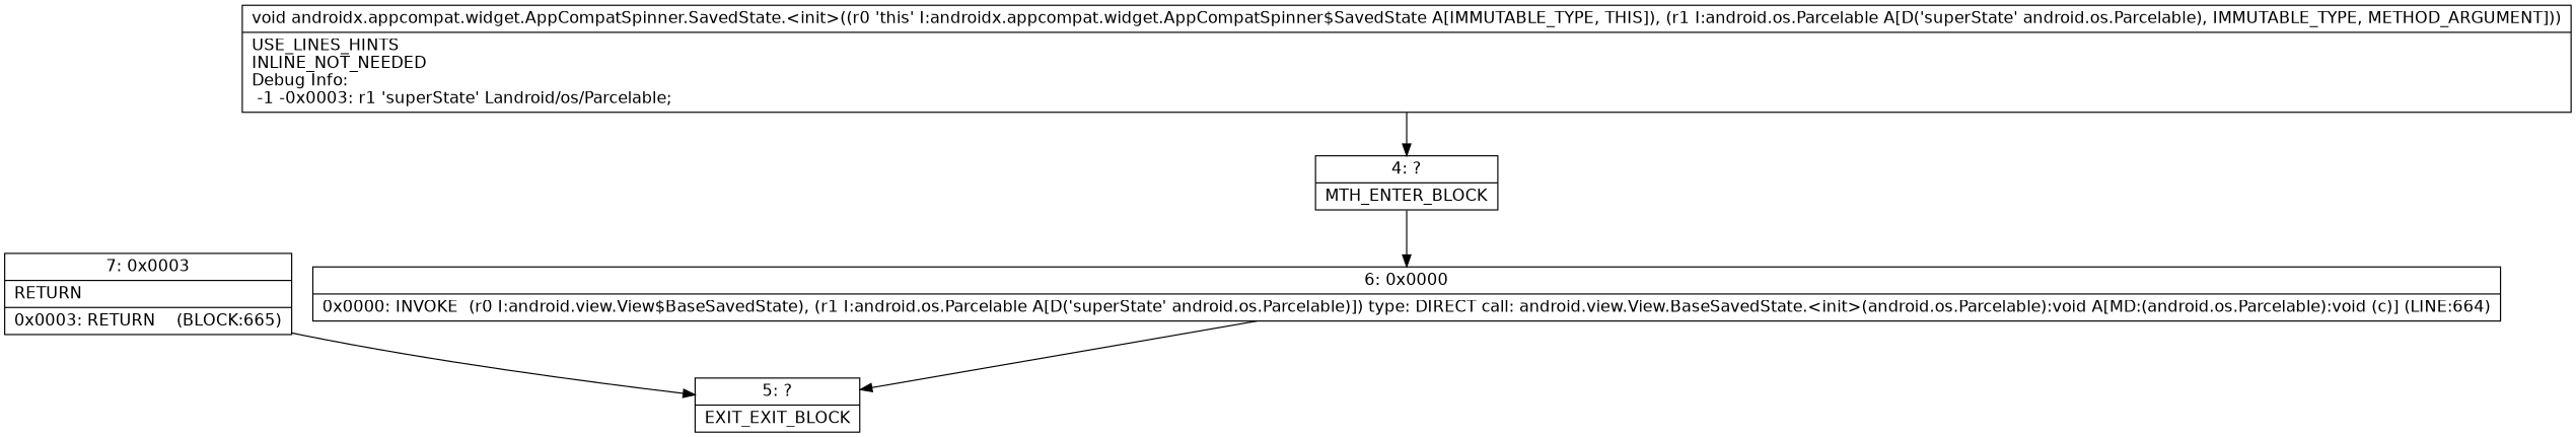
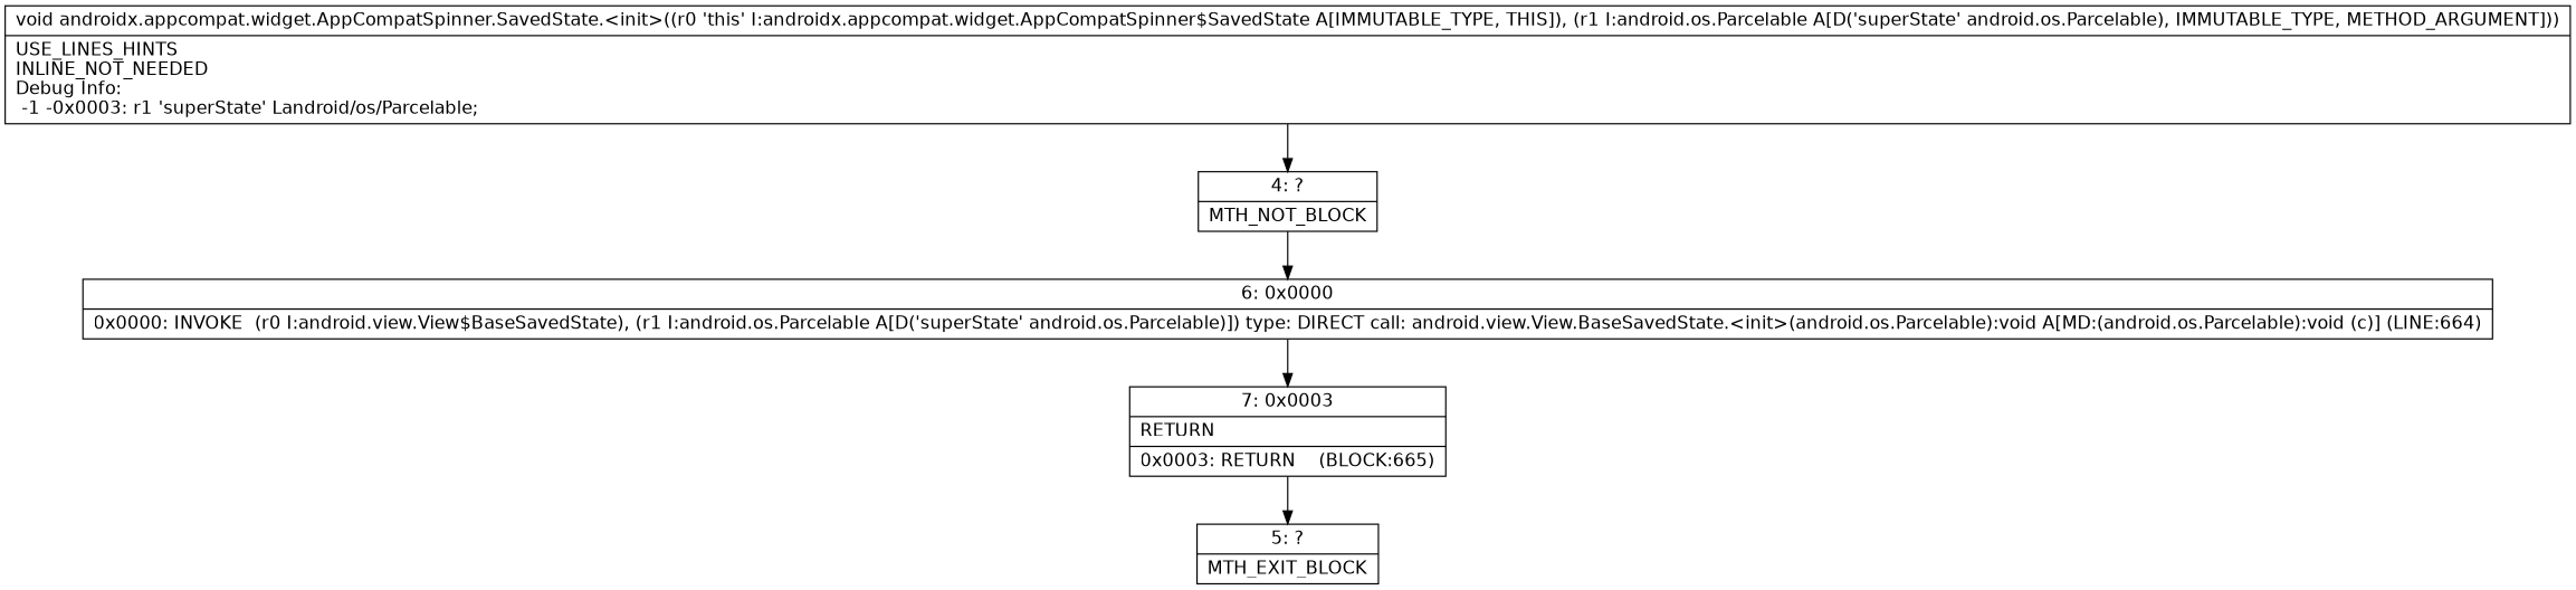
  digraph {
    fontname="DejaVu Sans"
    node [fontname="DejaVu Sans" shape=record]
    edge [fontname="DejaVu Sans"]
-   n1 [label="{4\:\ ?|MTH_ENTER_BLOCK\l}"]
+   n1 [label="{4\:\ ?|MTH_NOT_BLOCK\l}"]
    n2 [label="{6\:\ 0x0000|0x0000: INVOKE  (r0 I:android.view.View$BaseSavedState), (r1 I:android.os.Parcelable A[D('superState' android.os.Parcelable)]) type: DIRECT call: android.view.View.BaseSavedState.\<init\>(android.os.Parcelable):void A[MD:(android.os.Parcelable):void (c)] (LINE:664)\l}"]
    n3 [label="{7\:\ 0x0003|RETURN\l|0x0003: RETURN    (BLOCK:665)\l}"]
-   n4 [label="{5\:\ ?|EXIT_EXIT_BLOCK\l}"]
+   n4 [label="{5\:\ ?|MTH_EXIT_BLOCK\l}"]
    n5 [label="{void androidx.appcompat.widget.AppCompatSpinner.SavedState.\<init\>((r0 'this' I:androidx.appcompat.widget.AppCompatSpinner$SavedState A[IMMUTABLE_TYPE, THIS]), (r1 I:android.os.Parcelable A[D('superState' android.os.Parcelable), IMMUTABLE_TYPE, METHOD_ARGUMENT]))  | USE_LINES_HINTS\lINLINE_NOT_NEEDED\lDebug Info:\l  \-1 \-0x0003: r1 'superState' Landroid\/os\/Parcelable;\l}"]
    n1 -> n2
-   n2 -> n4
+   n2 -> n3
    n3 -> n4
    n5 -> n1
  }
